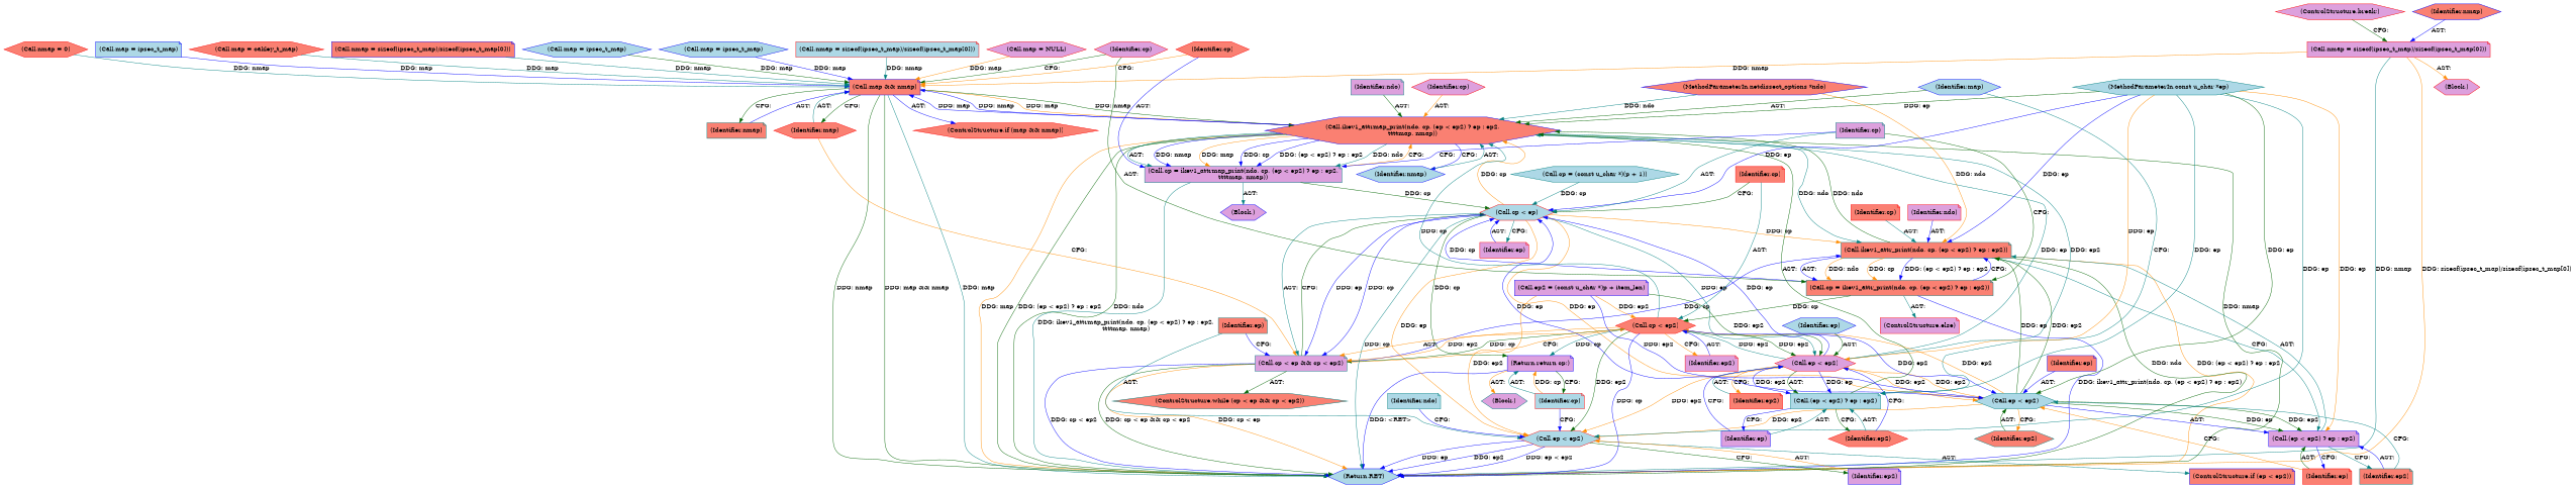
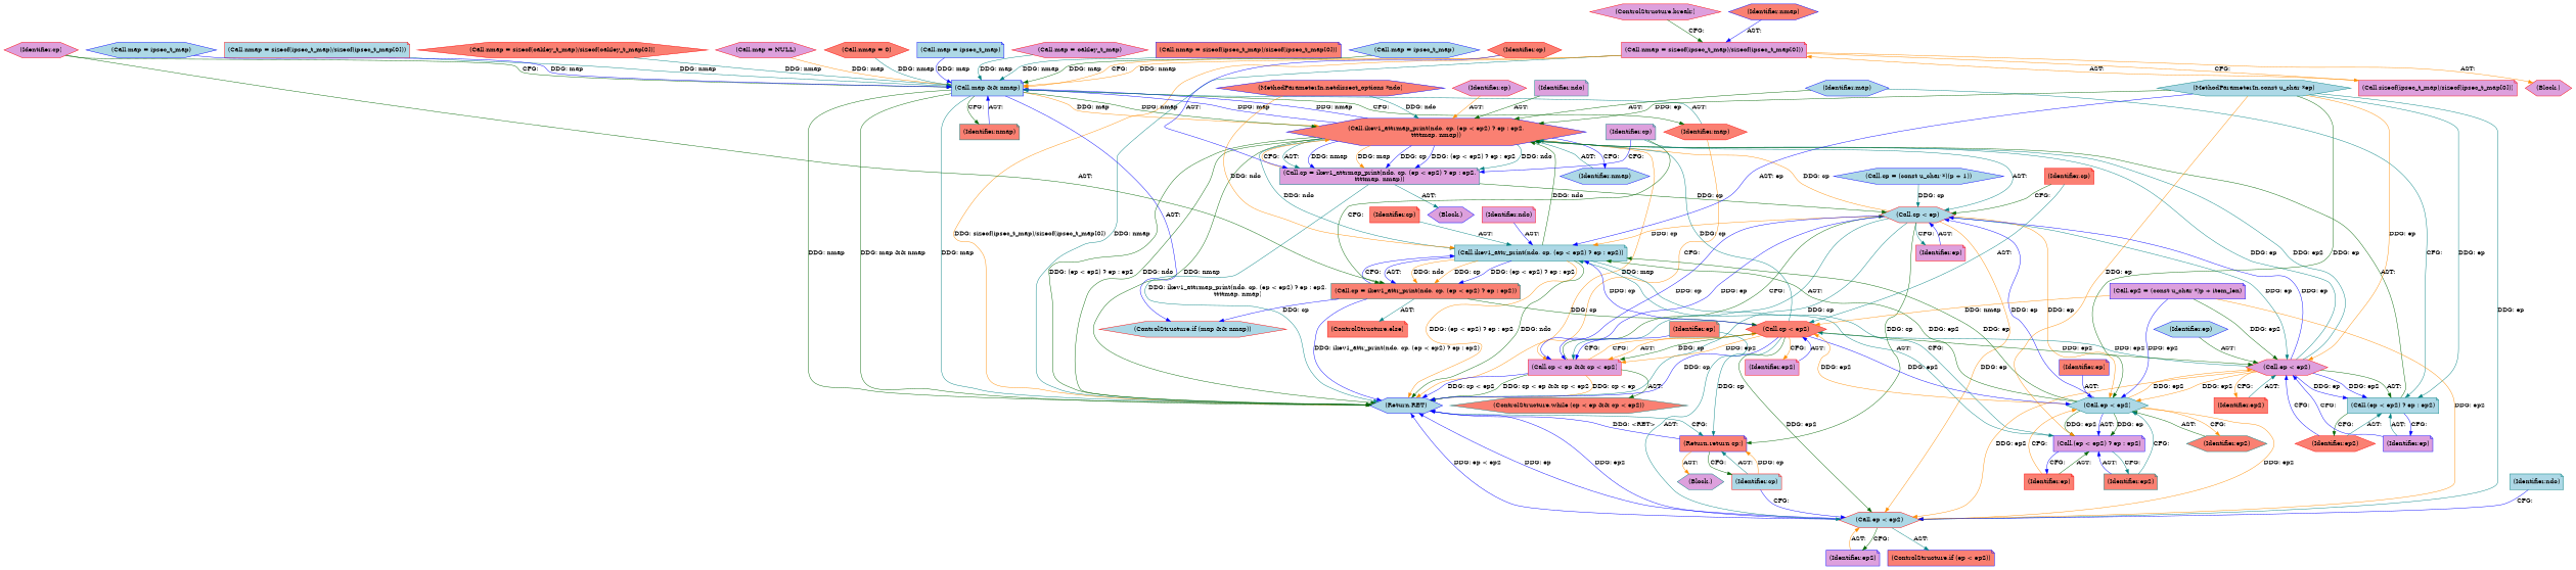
  digraph {
    node [color=red fillcolor=salmon shape=note style=filled]
    edge [color=blue]
    n1 [fillcolor=plum label="(Call,nmap = sizeof(ipsec_t_map)/sizeof(ipsec_t_map[0]))"]
-   n2 [color=blue label="(Call,map && nmap)"]
+   n2 [color=blue fillcolor=lightblue label="(Call,map && nmap)"]
    n3 [color=blue fillcolor=lightblue label="(Return,RET)" shape=hexagon]
+   n4 [fillcolor=plum label="(Call,sizeof(ipsec_t_map)/sizeof(ipsec_t_map[0]))"]
    n5 [fillcolor=plum label="(Block,)" shape=hexagon]
    n6 [color=blue label="(Call,ikev1_attrmap_print(ndo, cp, (ep < ep2) ? ep : ep2,\n\t\t\t\tmap, nmap))" shape=hexagon]
-   n7 [label="(ControlStructure,if (map && nmap))" shape=hexagon]
+   n7 [fillcolor=lightblue label="(ControlStructure,if (map && nmap))" shape=hexagon]
    n8 [label="(Identifier,map)" shape=hexagon]
    n9 [color=teal label="(Identifier,nmap)"]
-   n10 [color=blue fillcolor=plum label="(Return,return cp;)"]
+   n10 [color=blue label="(Return,return cp;)"]
    n11 [color=teal fillcolor=plum label="(Call,cp = ikev1_attrmap_print(ndo, cp, (ep < ep2) ? ep : ep2,\n\t\t\t\tmap, nmap))"]
-   n12 [color=teal label="(Call,ikev1_attr_print(ndo, cp, (ep < ep2) ? ep : ep2))"]
+   n12 [color=teal fillcolor=lightblue label="(Call,ikev1_attr_print(ndo, cp, (ep < ep2) ? ep : ep2))"]
    n13 [color=blue fillcolor=lightblue label="(Identifier,nmap)" shape=hexagon]
-   n14 [color=teal fillcolor=plum label="(Call,cp < ep && cp < ep2)"]
+   n14 [fillcolor=plum label="(Call,cp < ep && cp < ep2)"]
    n15 [fillcolor=lightblue label="(Call,cp < ep)" shape=hexagon]
    n16 [color=blue fillcolor=plum label="(Block,)" shape=hexagon]
    n17 [color=blue fillcolor=plum label="(Call,(ep < ep2) ? ep : ep2)"]
    n18 [color=teal label="(Call,cp = ikev1_attr_print(ndo, cp, (ep < ep2) ? ep : ep2))"]
    n19 [fillcolor=plum label="(Call,ep < ep2)" shape=hexagon]
    n20 [color=teal fillcolor=lightblue label="(Call,ep < ep2)" shape=hexagon]
    n21 [fillcolor=lightblue label="(Call,ep < ep2)" shape=hexagon]
    n22 [fillcolor=plum label="(Identifier,ep)"]
    n23 [label="(Call,cp < ep2)" shape=hexagon]
    n24 [color=teal label="(ControlStructure,while (cp < ep && cp < ep2))" shape=hexagon]
    n25 [fillcolor=plum label="(Identifier,ep2)"]
    n26 [color=teal fillcolor=lightblue label="(Call,(ep < ep2) ? ep : ep2)"]
    n27 [label="(Identifier,ep2)"]
    n28 [color=teal label="(Identifier,ep2)" shape=hexagon]
    n29 [color=blue fillcolor=plum label="(Identifier,ep2)"]
    n30 [color=blue label="(ControlStructure,if (ep < ep2))"]
    n31 [color=teal fillcolor=plum label="(Block,)" shape=hexagon]
    n32 [fillcolor=lightblue label="(Identifier,cp)"]
    n33 [color=blue fillcolor=plum label="(Identifier,ep)"]
    n34 [label="(Identifier,ep2)" shape=hexagon]
    n35 [label="(Identifier,ep)"]
    n36 [color=teal label="(Identifier,ep2)"]
-   n37 [fillcolor=plum label="(ControlStructure,else)"]
+   n37 [label="(ControlStructure,else)"]
    n38 [color=blue fillcolor=lightblue label="(Identifier,map)" shape=hexagon]
    n39 [fillcolor=lightblue label="(Call,nmap = sizeof(ipsec_t_map)/sizeof(ipsec_t_map[0]))"]
+   n40 [label="(Call,nmap = sizeof(oakley_t_map)/sizeof(oakley_t_map[0]))" shape=hexagon]
    n41 [fillcolor=plum label="(Call,map = NULL)" shape=hexagon]
    n42 [fillcolor=plum label="(ControlStructure,break;)" shape=hexagon]
    n43 [label="(Call,nmap = 0)" shape=hexagon]
    n44 [fillcolor=plum label="(Identifier,cp)" shape=hexagon]
    n45 [label="(Identifier,cp)"]
    n46 [fillcolor=plum label="(Identifier,cp)" shape=hexagon]
    n47 [color=teal label="(Identifier,ep)"]
    n48 [label="(Identifier,cp)" shape=hexagon]
    n49 [color=teal fillcolor=lightblue label="(MethodParameterIn,const u_char *ep)" shape=hexagon]
    n50 [color=teal fillcolor=plum label="(Identifier,cp)"]
    n51 [color=blue fillcolor=lightblue label="(Call,map = ipsec_t_map)"]
    n52 [label="(Identifier,cp)"]
    n53 [color=blue label="(MethodParameterIn,netdissect_options *ndo)" shape=hexagon]
-   n54 [label="(Call,map = oakley_t_map)" shape=hexagon]
+   n54 [fillcolor=plum label="(Call,map = oakley_t_map)" shape=hexagon]
    n55 [color=blue label="(Call,nmap = sizeof(ipsec_t_map)/sizeof(ipsec_t_map[0]))"]
    n56 [color=blue fillcolor=plum label="(Call,ep2 = (const u_char *)p + item_len)"]
    n57 [fillcolor=plum label="(Identifier,ndo)"]
    n58 [color=blue label="(Identifier,ep)"]
-   n59 [color=teal fillcolor=lightblue label="(Call,cp = (const u_char *)(p + 1))" shape=hexagon]
+   n59 [color=blue fillcolor=lightblue label="(Call,cp = (const u_char *)(p + 1))" shape=hexagon]
    n60 [color=teal fillcolor=lightblue label="(Identifier,ndo)"]
    n61 [color=blue fillcolor=lightblue label="(Call,map = ipsec_t_map)" shape=hexagon]
    n62 [color=blue label="(Identifier,nmap)" shape=hexagon]
    n63 [color=blue fillcolor=lightblue label="(Identifier,ep)" shape=hexagon]
    n64 [color=teal fillcolor=plum label="(Identifier,ndo)"]
    n65 [color=blue fillcolor=lightblue label="(Call,map = ipsec_t_map)" shape=hexagon]
    n1 -> n2 [color=darkorange label="DDG: nmap"]
    n1 -> n3 [color=teal label="DDG: nmap"]
    n1 -> n3 [color=darkorange label="DDG: sizeof(ipsec_t_map)/sizeof(ipsec_t_map[0])"]
+   n1 -> n4 [color=darkorange label="CFG: "]
    n1 -> n5 [color=darkorange label="AST: "]
    n2 -> n3 [color=darkgreen label="DDG: map && nmap"]
    n2 -> n3 [color=teal label="DDG: map"]
    n2 -> n3 [color=darkgreen label="DDG: nmap"]
    n2 -> n6 [color=darkorange label="DDG: map"]
    n2 -> n6 [color=darkgreen label="DDG: nmap"]
    n2 -> n7 [label="AST: "]
    n2 -> n8 [color=darkgreen label="CFG: "]
    n2 -> n9 [color=darkgreen label="CFG: "]
+   n3 -> n10 [color=teal label="CFG: "]
+   n4 -> n1 [color=darkorange label="AST: "]
    n6 -> n2 [label="DDG: map"]
    n6 -> n2 [label="DDG: nmap"]
    n6 -> n3 [color=darkorange label="DDG: map"]
    n6 -> n3 [color=darkgreen label="DDG: ndo"]
    n6 -> n3 [color=darkgreen label="DDG: nmap"]
    n6 -> n3 [color=darkgreen label="DDG: (ep < ep2) ? ep : ep2"]
    n6 -> n11 [color=teal label="AST: "]
    n6 -> n11 [label="DDG: nmap"]
    n6 -> n11 [color=darkorange label="DDG: map"]
    n6 -> n11 [label="DDG: cp"]
    n6 -> n11 [label="DDG: (ep < ep2) ? ep : ep2"]
    n6 -> n11 [color=teal label="DDG: ndo"]
    n6 -> n12 [color=teal label="DDG: ndo"]
    n6 -> n13 [label="CFG: "]
    n8 -> n2 [color=teal label="AST: "]
    n8 -> n14 [color=darkorange label="CFG: "]
    n9 -> n2 [label="AST: "]
    n10 -> n3 [label="DDG: <RET>"]
    n10 -> n31 [color=darkorange label="AST: "]
    n10 -> n32 [color=darkgreen label="CFG: "]
    n11 -> n3 [color=teal label="DDG: ikev1_attrmap_print(ndo, cp, (ep < ep2) ? ep : ep2,\n\t\t\t\tmap, nmap)"]
    n11 -> n6 [color=darkorange label="CFG: "]
    n11 -> n15 [color=darkgreen label="DDG: cp"]
    n11 -> n16 [color=teal label="AST: "]
    n12 -> n3 [color=darkorange label="DDG: (ep < ep2) ? ep : ep2"]
    n12 -> n3 [color=darkgreen label="DDG: ndo"]
    n12 -> n6 [color=darkgreen label="DDG: ndo"]
    n12 -> n17 [color=teal label="CFG: "]
    n12 -> n18 [label="AST: "]
    n12 -> n18 [color=darkorange label="DDG: ndo"]
    n12 -> n18 [color=darkorange label="DDG: cp"]
    n12 -> n18 [label="DDG: (ep < ep2) ? ep : ep2"]
    n13 -> n6 [color=teal label="AST: "]
    n14 -> n3 [color=darkorange label="DDG: cp < ep"]
    n14 -> n3 [label="DDG: cp < ep2"]
    n14 -> n3 [color=darkgreen label="DDG: cp < ep && cp < ep2"]
    n14 -> n15 [color=darkgreen label="CFG: "]
    n14 -> n23 [color=darkorange label="CFG: "]
    n14 -> n24 [color=darkgreen label="AST: "]
    n15 -> n3 [color=teal label="DDG: cp"]
    n15 -> n6 [color=darkorange label="DDG: cp"]
    n15 -> n10 [color=darkgreen label="DDG: cp"]
    n15 -> n12 [color=darkorange label="DDG: cp"]
    n15 -> n14 [color=teal label="AST: "]
    n15 -> n14 [label="DDG: cp"]
    n15 -> n14 [label="DDG: ep"]
    n15 -> n19 [color=teal label="DDG: ep"]
    n15 -> n20 [color=darkorange label="DDG: ep"]
    n15 -> n21 [color=darkorange label="DDG: ep"]
    n15 -> n22 [color=teal label="CFG: "]
    n17 -> n12 [color=teal label="AST: "]
    n17 -> n35 [label="CFG: "]
    n17 -> n36 [color=teal label="CFG: "]
    n18 -> n3 [label="DDG: ikev1_attr_print(ndo, cp, (ep < ep2) ? ep : ep2)"]
    n18 -> n12 [label="CFG: "]
-   n18 -> n15 [label="DDG: cp"]
+   n18 -> n7 [label="DDG: cp"]
    n18 -> n23 [color=darkgreen label="DDG: cp"]
    n18 -> n37 [color=teal label="AST: "]
    n19 -> n6 [color=teal label="DDG: ep"]
    n19 -> n6 [color=teal label="DDG: ep2"]
    n19 -> n15 [label="DDG: ep"]
    n19 -> n20 [color=darkorange label="DDG: ep2"]
    n19 -> n21 [color=darkorange label="DDG: ep2"]
    n19 -> n23 [color=teal label="DDG: ep2"]
    n19 -> n26 [color=darkgreen label="AST: "]
    n19 -> n26 [label="DDG: ep"]
    n19 -> n26 [label="DDG: ep2"]
    n19 -> n27 [color=darkorange label="CFG: "]
    n20 -> n12 [color=darkgreen label="DDG: ep"]
    n20 -> n12 [color=darkgreen label="DDG: ep2"]
    n20 -> n15 [label="DDG: ep"]
    n20 -> n17 [label="AST: "]
    n20 -> n17 [color=darkgreen label="DDG: ep"]
    n20 -> n17 [color=darkgreen label="DDG: ep2"]
    n20 -> n19 [color=darkorange label="DDG: ep2"]
    n20 -> n21 [color=darkorange label="DDG: ep2"]
    n20 -> n23 [color=darkorange label="DDG: ep2"]
    n20 -> n28 [color=darkorange label="CFG: "]
    n21 -> n3 [label="DDG: ep2"]
    n21 -> n3 [label="DDG: ep < ep2"]
    n21 -> n3 [label="DDG: ep"]
    n21 -> n29 [color=darkgreen label="CFG: "]
    n21 -> n30 [color=teal label="AST: "]
    n22 -> n15 [label="AST: "]
    n23 -> n3 [label="DDG: cp"]
    n23 -> n6 [color=teal label="DDG: cp"]
    n23 -> n10 [color=teal label="DDG: cp"]
-   n14 -> n12 [label="DDG: cp"]
+   n23 -> n12 [label="DDG: cp"]
    n23 -> n14 [color=darkorange label="AST: "]
    n23 -> n14 [color=darkgreen label="DDG: cp"]
    n23 -> n14 [color=darkorange label="DDG: ep2"]
    n23 -> n19 [color=darkgreen label="DDG: ep2"]
    n23 -> n20 [label="DDG: ep2"]
    n23 -> n21 [color=darkgreen label="DDG: ep2"]
    n23 -> n25 [color=darkorange label="CFG: "]
    n25 -> n23 [label="AST: "]
    n26 -> n6 [color=darkgreen label="AST: "]
    n26 -> n33 [label="CFG: "]
    n26 -> n34 [color=darkgreen label="CFG: "]
    n27 -> n19 [color=teal label="AST: "]
    n28 -> n20 [color=darkgreen label="AST: "]
    n29 -> n21 [color=darkorange label="AST: "]
    n32 -> n10 [color=teal label="AST: "]
    n32 -> n10 [color=darkorange label="DDG: cp"]
    n32 -> n21 [label="CFG: "]
    n33 -> n19 [label="CFG: "]
    n33 -> n26 [color=teal label="AST: "]
    n34 -> n19 [label="CFG: "]
    n34 -> n26 [color=teal label="AST: "]
    n35 -> n17 [color=darkgreen label="AST: "]
    n35 -> n20 [color=darkorange label="CFG: "]
    n36 -> n17 [label="AST: "]
    n36 -> n20 [color=teal label="CFG: "]
    n38 -> n6 [color=darkgreen label="AST: "]
    n38 -> n26 [color=teal label="CFG: "]
    n39 -> n2 [color=teal label="DDG: nmap"]
+   n40 -> n2 [color=teal label="DDG: nmap"]
    n41 -> n2 [color=darkorange label="DDG: map"]
    n42 -> n1 [color=darkgreen label="CFG: "]
    n43 -> n2 [color=teal label="DDG: nmap"]
    n44 -> n6 [color=darkorange label="AST: "]
    n45 -> n15 [color=darkgreen label="CFG: "]
    n45 -> n23 [color=teal label="AST: "]
    n46 -> n2 [color=darkgreen label="CFG: "]
    n46 -> n18 [color=darkgreen label="AST: "]
    n47 -> n14 [label="CFG: "]
    n47 -> n21 [color=teal label="AST: "]
    n48 -> n2 [color=darkorange label="CFG: "]
    n48 -> n11 [label="AST: "]
    n49 -> n6 [color=darkgreen label="DDG: ep"]
-   n49 -> n12 [label="DDG: ep"]
-   n49 -> n15 [label="DDG: ep"]
+   n49 -> n12 [label="AST: ep"]
    n49 -> n17 [color=darkorange label="DDG: ep"]
    n49 -> n19 [color=darkorange label="DDG: ep"]
    n49 -> n20 [color=darkgreen label="DDG: ep"]
    n49 -> n21 [color=teal label="DDG: ep"]
    n49 -> n26 [color=teal label="DDG: ep"]
    n50 -> n11 [label="CFG: "]
    n50 -> n15 [color=teal label="AST: "]
    n50 -> n18 [color=darkgreen label="CFG: "]
    n51 -> n2 [label="DDG: map"]
    n52 -> n12 [color=teal label="AST: "]
    n53 -> n6 [color=teal label="DDG: ndo"]
    n53 -> n12 [color=darkorange label="DDG: ndo"]
    n54 -> n2 [color=teal label="DDG: map"]
    n55 -> n2 [color=teal label="DDG: nmap"]
    n56 -> n19 [color=darkgreen label="DDG: ep2"]
    n56 -> n20 [label="DDG: ep2"]
    n56 -> n21 [color=darkorange label="DDG: ep2"]
-   n56 -> n23 [color=darkorange label="DDG: ep2"]
+   n56 -> n23 [color=darkorange label="DDG: nmap"]
    n57 -> n12 [label="AST: "]
    n58 -> n20 [label="AST: "]
    n59 -> n15 [color=teal label="DDG: cp"]
    n60 -> n21 [label="CFG: "]
    n61 -> n2 [color=darkgreen label="DDG: map"]
    n62 -> n1 [label="AST: "]
    n63 -> n19 [color=darkgreen label="AST: "]
    n64 -> n6 [color=darkgreen label="AST: "]
    n65 -> n2 [label="DDG: map"]
  }
